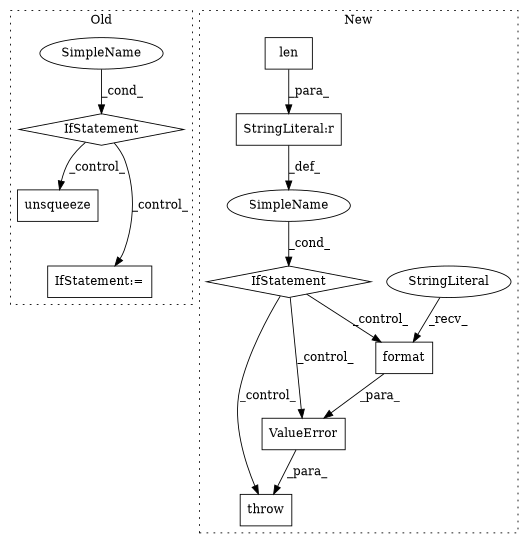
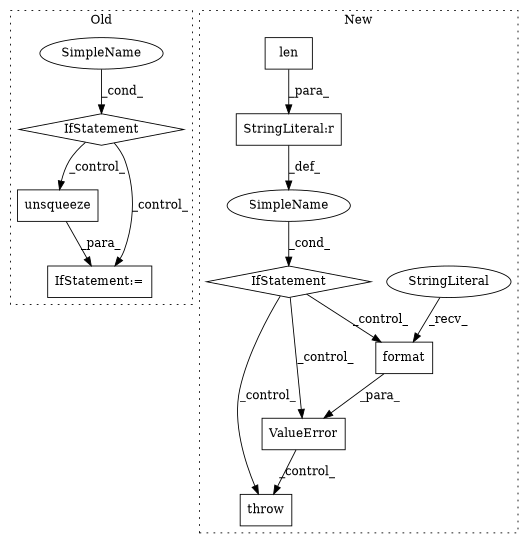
  digraph {
    node [a=32 shape=box]
    n1 [l="10,1" label=unsqueeze s="541,560"]
    n2 [a=25 l="4,2" label=IfStatement s="492,518" shape=diamond]
    n3 [a=42 label=SimpleName shape=ellipse]
    n4 [a=7 l=1 label="IfStatement:=" s=534]
    n5 [l="11,1" label=ValueError s="1649,1716"]
    n6 [l="7,1" label=format s="1697,1715"]
    n7 [a=42 label=SimpleName shape=ellipse]
    n8 [a=45 l=36 label=StringLiteral s=1660 shape=ellipse]
    n9 [a=27 l=4 label="StringLiteral:r" s=1561]
    n10 [l="4,1" label=len s="1545,1560"]
    n11 [a=25 l="4,2" label=IfStatement s="1541,1566" shape=diamond]
    n12 [a=53 l=6 label=throw s=1643]
    subgraph cluster_1 {
      label=Old
      style=dotted
      n1
      n2
      n3
      n4
    }
    subgraph cluster_2 {
      label=New
      style=dotted
      n5
      n6
      n7
      n8
      n9
      n10
      n11
      n12
    }
+   n1 -> n4 [label=_para_]
    n2 -> n1 [label=_control_]
    n2 -> n4 [label=_control_]
    n3 -> n2 [label=_cond_]
-   n5 -> n12 [label=_para_]
+   n5 -> n12 [label=_control_]
    n6 -> n5 [label=_para_]
    n7 -> n11 [label=_cond_]
    n8 -> n6 [label=_recv_]
    n9 -> n7 [label=_def_]
    n10 -> n9 [label=_para_]
    n11 -> n5 [label=_control_]
    n11 -> n6 [label=_control_]
    n11 -> n12 [label=_control_]
  }
